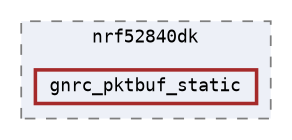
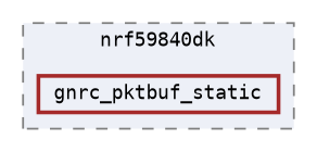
  digraph {
    compound=true
    rankdir=LR
    fontname="DejaVu Sans Mono"
    n1 [color=brown fillcolor="#edf0f7" fontname="DejaVu Sans Mono" fontsize=10 height=0.2 label=gnrc_pktbuf_static shape=box style="filled,bold" width=0.4]
    subgraph cluster_1 {
      bgcolor="#edf0f7"
      fontsize=10
-     label=nrf52840dk
+     label=nrf59840dk
      pencolor=grey50
      style="filled,dashed"
      n1
    }
  }
